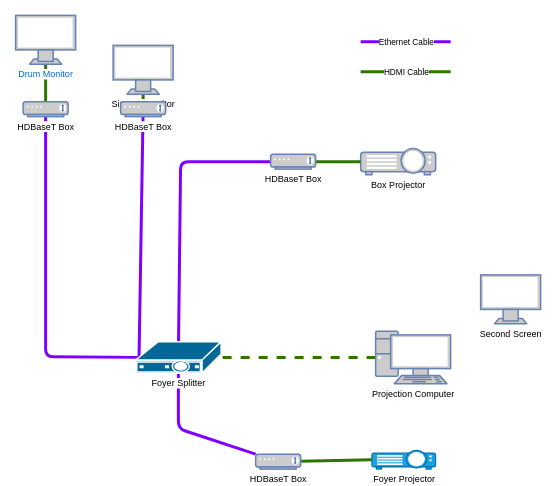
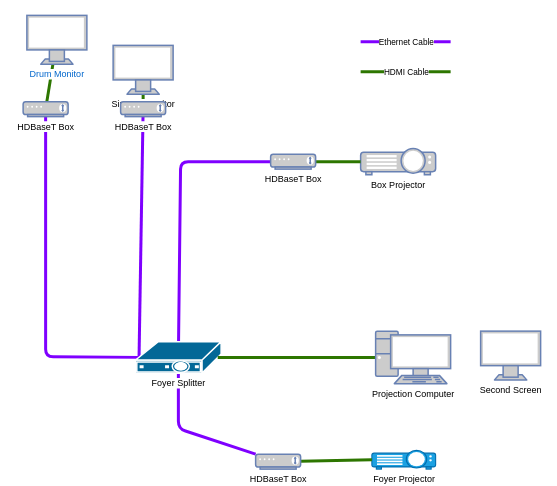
  <mxCell id="0" />
  <mxCell id="1" parent="0" />
  <mxCell id="2" style="edgeStyle=none;html=1;strokeColor=#2D7600;strokeWidth=4;fontColor=#000000;endArrow=none;endFill=0;fillColor=#60a917;" edge="1" parent="1" source="21" target="14"><mxGeometry relative="1" as="geometry" /></mxCell>
  <mxCell id="3" style="edgeStyle=none;html=1;strokeColor=#2D7600;strokeWidth=4;fontColor=#000000;endArrow=none;endFill=0;fillColor=#60a917;" edge="1" parent="1" source="16" target="15"><mxGeometry relative="1" as="geometry"><mxPoint x="110" y="125" as="targetPoint" /></mxGeometry></mxCell>
  <mxCell id="4" value="&lt;font style=&quot;background-color: rgb(255, 255, 255);&quot; color=&quot;#000000&quot;&gt;Box Projector&lt;/font&gt;" style="fontColor=#0066CC;verticalAlign=top;verticalLabelPosition=bottom;labelPosition=center;align=center;html=1;outlineConnect=0;fillColor=#CCCCCC;strokeColor=#6881B3;gradientColor=none;gradientDirection=north;strokeWidth=2;shape=mxgraph.networks.video_projector;" vertex="1" parent="1"><mxGeometry x="480" y="197.5" width="100" height="35" as="geometry" /></mxCell>
  <mxCell id="5" value="&lt;font style=&quot;background-color: rgb(255, 255, 255);&quot; color=&quot;#000000&quot;&gt;Foyer Projector&lt;/font&gt;" style="fontColor=#ffffff;verticalAlign=top;verticalLabelPosition=bottom;labelPosition=center;align=center;html=1;outlineConnect=0;fillColor=#1ba1e2;strokeColor=#006EAF;gradientDirection=north;strokeWidth=2;shape=mxgraph.networks.video_projector;" vertex="1" parent="1"><mxGeometry x="495" y="600" width="85" height="25" as="geometry" /></mxCell>
  <mxCell id="6" style="edgeStyle=none;html=1;strokeColor=#7F00FF;strokeWidth=4;fontColor=#000000;endArrow=none;endFill=0;fillColor=#6a00ff;" edge="1" parent="1" source="10" target="18"><mxGeometry relative="1" as="geometry"><Array as="points"><mxPoint x="237" y="571" /></Array></mxGeometry></mxCell>
  <mxCell id="7" style="edgeStyle=none;html=1;strokeColor=#7F00FF;strokeWidth=4;fontColor=#000000;endArrow=none;endFill=0;" edge="1" parent="1" source="10" target="20"><mxGeometry relative="1" as="geometry"><Array as="points"><mxPoint x="240" y="215" /></Array></mxGeometry></mxCell>
  <mxCell id="8" style="edgeStyle=none;html=1;exitX=0.04;exitY=0.5;exitDx=0;exitDy=0;exitPerimeter=0;strokeColor=#7F00FF;strokeWidth=4;fontColor=#000000;endArrow=none;endFill=0;" edge="1" parent="1" source="10" target="16"><mxGeometry relative="1" as="geometry"><mxPoint x="40" y="205" as="targetPoint" /><Array as="points"><mxPoint x="60" y="475" /></Array></mxGeometry></mxCell>
  <mxCell id="9" style="edgeStyle=none;html=1;exitX=0.04;exitY=0.5;exitDx=0;exitDy=0;exitPerimeter=0;strokeColor=#7F00FF;strokeWidth=4;fontColor=#000000;endArrow=none;endFill=0;" edge="1" parent="1" source="10" target="21"><mxGeometry relative="1" as="geometry"><mxPoint x="185" y="175" as="targetPoint" /><Array as="points" /></mxGeometry></mxCell>
  <mxCell id="10" value="&lt;font style=&quot;background-color: rgb(255, 255, 255);&quot; color=&quot;#000000&quot;&gt;Foyer Splitter&lt;/font&gt;" style="shape=mxgraph.cisco.misc.set_top_box;html=1;pointerEvents=1;dashed=0;fillColor=#036897;strokeColor=#ffffff;strokeWidth=2;verticalLabelPosition=bottom;verticalAlign=top;align=center;outlineConnect=0;" vertex="1" parent="1"><mxGeometry x="180" y="455" width="114" height="42" as="geometry" /></mxCell>
- <mxCell id="11" style="edgeStyle=none;html=1;entryX=0.96;entryY=0.5;entryDx=0;entryDy=0;entryPerimeter=0;strokeColor=#2D7600;strokeWidth=4;fontColor=#000000;endArrow=none;endFill=0;fillColor=#60a917;dashed=1;" edge="1" parent="1" source="12" target="10"><mxGeometry relative="1" as="geometry"><Array as="points" /></mxGeometry></mxCell>
+ <mxCell id="11" style="edgeStyle=none;html=1;entryX=0.96;entryY=0.5;entryDx=0;entryDy=0;entryPerimeter=0;strokeColor=#2D7600;strokeWidth=4;fontColor=#000000;endArrow=none;endFill=0;fillColor=#60a917;" edge="1" parent="1" source="12" target="10"><mxGeometry relative="1" as="geometry"><Array as="points" /></mxGeometry></mxCell>
  <mxCell id="12" value="&lt;font style=&quot;background-color: rgb(255, 255, 255);&quot; color=&quot;#000000&quot;&gt;Projection Computer&lt;/font&gt;" style="fontColor=#0066CC;verticalAlign=top;verticalLabelPosition=bottom;labelPosition=center;align=center;html=1;outlineConnect=0;fillColor=#CCCCCC;strokeColor=#6881B3;gradientColor=none;gradientDirection=north;strokeWidth=2;shape=mxgraph.networks.pc;" vertex="1" parent="1"><mxGeometry x="500" y="441" width="100" height="70" as="geometry" /></mxCell>
- <mxCell id="13" value="&lt;font style=&quot;background-color: rgb(255, 255, 255);&quot; color=&quot;#000000&quot;&gt;Second Screen&lt;/font&gt;" style="fontColor=#0066CC;verticalAlign=top;verticalLabelPosition=bottom;labelPosition=center;align=center;html=1;outlineConnect=0;fillColor=#CCCCCC;strokeColor=#6881B3;gradientColor=none;gradientDirection=north;strokeWidth=2;shape=mxgraph.networks.monitor;" vertex="1" parent="1"><mxGeometry x="640" y="366" width="80" height="65" as="geometry" /></mxCell>
+ <mxCell id="13" value="&lt;font style=&quot;background-color: rgb(255, 255, 255);&quot; color=&quot;#000000&quot;&gt;Second Screen&lt;/font&gt;" style="fontColor=#0066CC;verticalAlign=top;verticalLabelPosition=bottom;labelPosition=center;align=center;html=1;outlineConnect=0;fillColor=#CCCCCC;strokeColor=#6881B3;gradientColor=none;gradientDirection=north;strokeWidth=2;shape=mxgraph.networks.monitor;" vertex="1" parent="1"><mxGeometry x="640" y="441" width="80" height="65" as="geometry" /></mxCell>
  <mxCell id="14" value="&lt;font style=&quot;background-color: rgb(255, 255, 255);&quot; color=&quot;#000000&quot;&gt;Singers Monitor&lt;/font&gt;" style="fontColor=#0066CC;verticalAlign=top;verticalLabelPosition=bottom;labelPosition=center;align=center;html=1;outlineConnect=0;fillColor=#CCCCCC;strokeColor=#6881B3;gradientColor=none;gradientDirection=north;strokeWidth=2;shape=mxgraph.networks.monitor;labelBackgroundColor=#FFFFFF;" vertex="1" parent="1"><mxGeometry x="150" y="60" width="80" height="65" as="geometry" /></mxCell>
- <mxCell id="15" value="Drum Monitor" style="fontColor=#0066CC;verticalAlign=top;verticalLabelPosition=bottom;labelPosition=center;align=center;html=1;outlineConnect=0;fillColor=#CCCCCC;strokeColor=#6881B3;gradientColor=none;gradientDirection=north;strokeWidth=2;shape=mxgraph.networks.monitor;labelBackgroundColor=#FFFFFF;" vertex="1" parent="1"><mxGeometry x="20" y="20" width="80" height="65" as="geometry" /></mxCell>
+ <mxCell id="15" value="Drum Monitor" style="fontColor=#0066CC;verticalAlign=top;verticalLabelPosition=bottom;labelPosition=center;align=center;html=1;outlineConnect=0;fillColor=#CCCCCC;strokeColor=#6881B3;gradientColor=none;gradientDirection=north;strokeWidth=2;shape=mxgraph.networks.monitor;labelBackgroundColor=#FFFFFF;" vertex="1" parent="1"><mxGeometry x="35" y="20" width="80" height="65" as="geometry" /></mxCell>
  <mxCell id="16" value="&lt;font style=&quot;background-color: rgb(255, 255, 255);&quot; color=&quot;#000000&quot;&gt;HDBaseT Box&lt;/font&gt;" style="fontColor=#0066CC;verticalAlign=top;verticalLabelPosition=bottom;labelPosition=center;align=center;html=1;outlineConnect=0;fillColor=#CCCCCC;strokeColor=#6881B3;gradientColor=none;gradientDirection=north;strokeWidth=2;shape=mxgraph.networks.modem;labelBackgroundColor=#FFFFFF;" vertex="1" parent="1"><mxGeometry x="30" y="135" width="60" height="20" as="geometry" /></mxCell>
  <mxCell id="17" style="edgeStyle=none;html=1;strokeColor=#2D7600;strokeWidth=4;fontColor=#000000;endArrow=none;endFill=0;fillColor=#60a917;entryX=0;entryY=0.5;entryDx=0;entryDy=0;entryPerimeter=0;" edge="1" parent="1" source="18" target="5"><mxGeometry relative="1" as="geometry"><mxPoint x="460" y="615" as="targetPoint" /></mxGeometry></mxCell>
  <mxCell id="18" value="&lt;font style=&quot;background-color: rgb(255, 255, 255);&quot; color=&quot;#000000&quot;&gt;HDBaseT Box&lt;/font&gt;" style="fontColor=#0066CC;verticalAlign=top;verticalLabelPosition=bottom;labelPosition=center;align=center;html=1;outlineConnect=0;fillColor=#CCCCCC;strokeColor=#6881B3;gradientColor=none;gradientDirection=north;strokeWidth=2;shape=mxgraph.networks.modem;labelBackgroundColor=#FFFFFF;" vertex="1" parent="1"><mxGeometry x="340" y="605" width="60" height="20" as="geometry" /></mxCell>
  <mxCell id="19" style="edgeStyle=none;html=1;strokeColor=#2D7600;strokeWidth=4;fontColor=#000000;endArrow=none;endFill=0;fillColor=#60a917;" edge="1" parent="1" source="20" target="4"><mxGeometry relative="1" as="geometry" /></mxCell>
  <mxCell id="20" value="&lt;font style=&quot;background-color: rgb(255, 255, 255);&quot; color=&quot;#000000&quot;&gt;HDBaseT Box&lt;/font&gt;" style="fontColor=#0066CC;verticalAlign=top;verticalLabelPosition=bottom;labelPosition=center;align=center;html=1;outlineConnect=0;fillColor=#CCCCCC;strokeColor=#6881B3;gradientColor=none;gradientDirection=north;strokeWidth=2;shape=mxgraph.networks.modem;labelBackgroundColor=#FFFFFF;" vertex="1" parent="1"><mxGeometry x="360" y="205" width="60" height="20" as="geometry" /></mxCell>
  <mxCell id="21" value="&lt;font style=&quot;background-color: rgb(255, 255, 255);&quot; color=&quot;#000000&quot;&gt;HDBaseT Box&lt;/font&gt;" style="fontColor=#0066CC;verticalAlign=top;verticalLabelPosition=bottom;labelPosition=center;align=center;html=1;outlineConnect=0;fillColor=#CCCCCC;strokeColor=#6881B3;gradientColor=none;gradientDirection=north;strokeWidth=2;shape=mxgraph.networks.modem;labelBackgroundColor=#FFFFFF;" vertex="1" parent="1"><mxGeometry x="160" y="135" width="60" height="20" as="geometry" /></mxCell>
  <mxCell id="22" value="" style="endArrow=none;html=1;strokeColor=#7F00FF;strokeWidth=4;fontColor=#000000;" edge="1" parent="1"><mxGeometry width="50" height="50" relative="1" as="geometry"><mxPoint x="480" y="55" as="sourcePoint" /><mxPoint x="600" y="55" as="targetPoint" /></mxGeometry></mxCell>
  <mxCell id="23" value="&lt;span style=&quot;background-color: rgb(255, 255, 255);&quot;&gt;Ethernet Cable&lt;/span&gt;" style="edgeLabel;html=1;align=center;verticalAlign=middle;resizable=0;points=[];fontColor=#000000;" vertex="1" connectable="0" parent="22"><mxGeometry relative="1" as="geometry"><mxPoint as="offset" /></mxGeometry></mxCell>
  <mxCell id="24" value="" style="endArrow=none;html=1;strokeColor=#2D7600;strokeWidth=4;fontColor=#000000;fillColor=#60a917;" edge="1" parent="1"><mxGeometry width="50" height="50" relative="1" as="geometry"><mxPoint x="480" y="95" as="sourcePoint" /><mxPoint x="600" y="95" as="targetPoint" /></mxGeometry></mxCell>
  <mxCell id="25" value="&lt;span style=&quot;background-color: rgb(255, 255, 255);&quot;&gt;HDMI Cable&lt;/span&gt;" style="edgeLabel;html=1;align=center;verticalAlign=middle;resizable=0;points=[];fontColor=#000000;" vertex="1" connectable="0" parent="24"><mxGeometry relative="1" as="geometry"><mxPoint as="offset" /></mxGeometry></mxCell>
